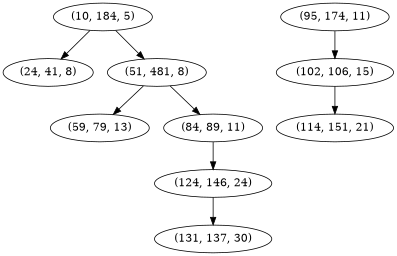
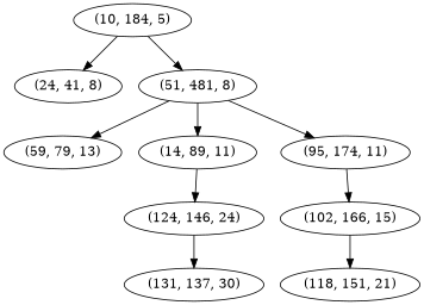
  digraph {
    n1 [label="(10, 184, 5)"]
    "(24, 41, 8)"
    n3 [label="(51, 481, 8)"]
    n4 [label="(59, 79, 13)"]
-   "(84, 89, 11)"
+   "(84, 89, 11)" [label="(14, 89, 11)"]
    "(95, 174, 11)"
    "(124, 146, 24)"
-   "(102, 166, 15)" [label="(102, 106, 15)"]
-   "(114, 151, 21)"
+   "(102, 166, 15)"
+   "(114, 151, 21)" [label="(118, 151, 21)"]
    "(131, 137, 30)"
    n1 -> "(24, 41, 8)"
    n1 -> n3
    n3 -> n4
    n3 -> "(84, 89, 11)"
+   n3 -> "(95, 174, 11)"
    "(84, 89, 11)" -> "(124, 146, 24)"
    "(95, 174, 11)" -> "(102, 166, 15)"
    "(124, 146, 24)" -> "(131, 137, 30)"
    "(102, 166, 15)" -> "(114, 151, 21)"
  }
